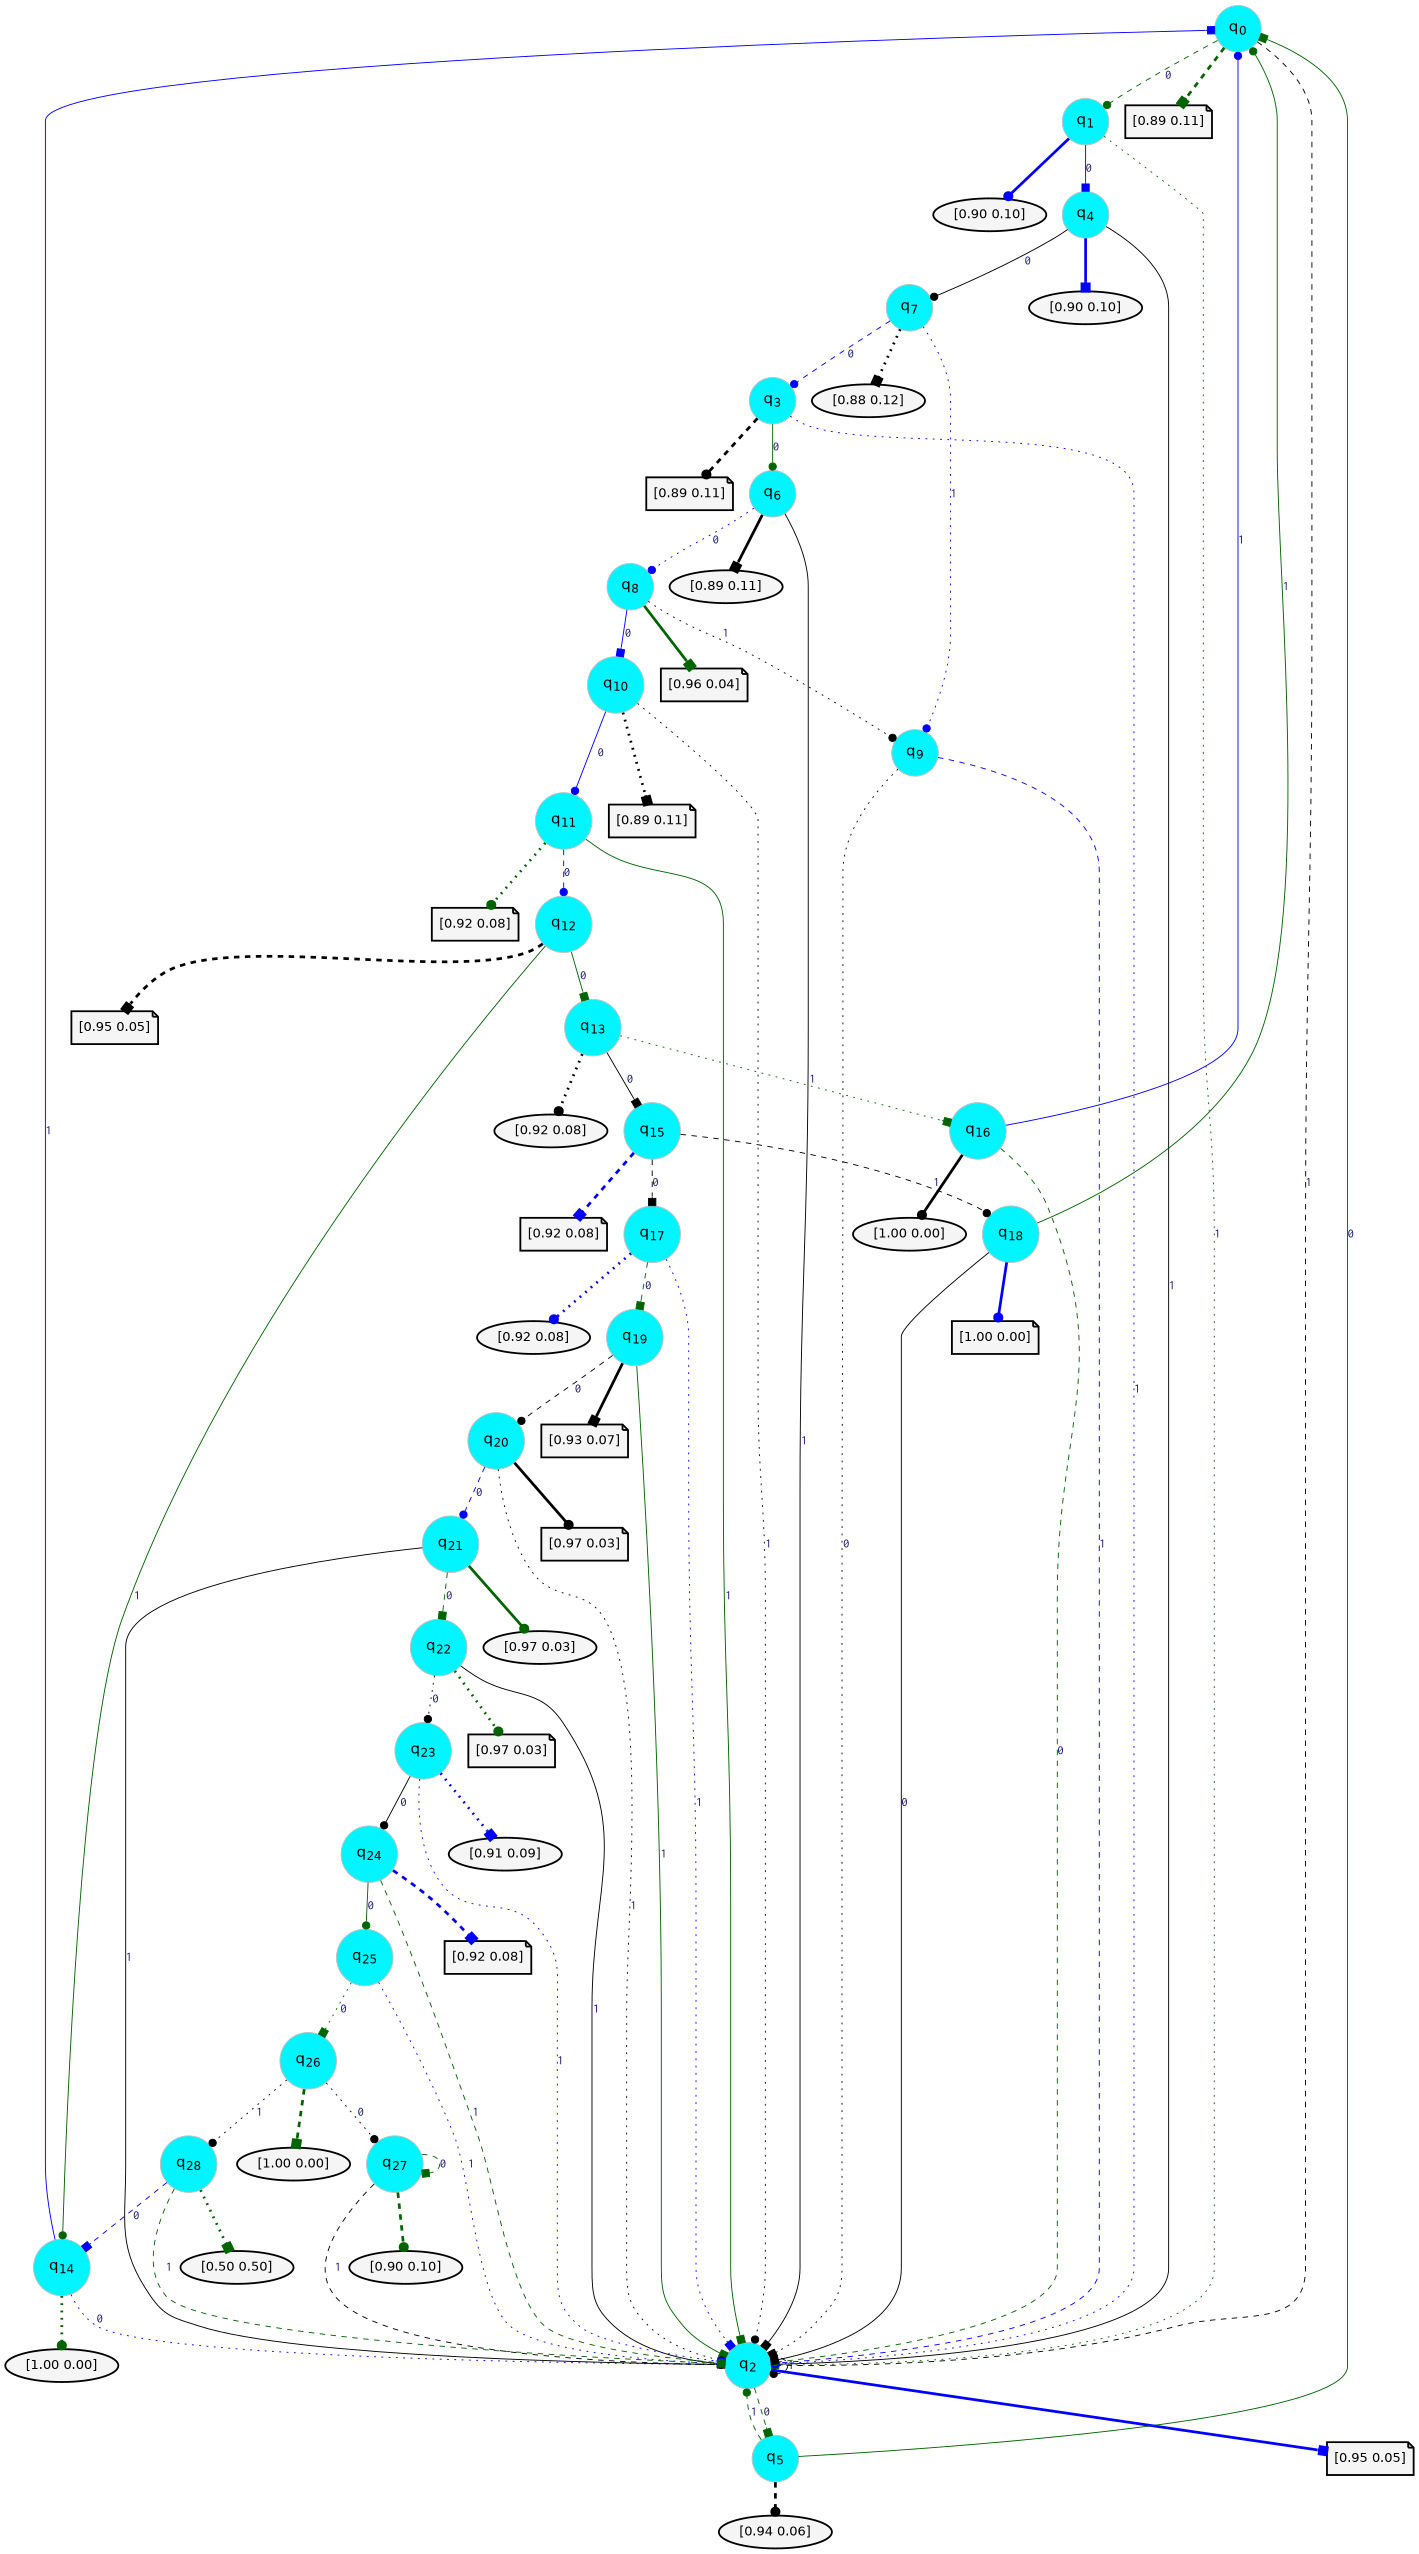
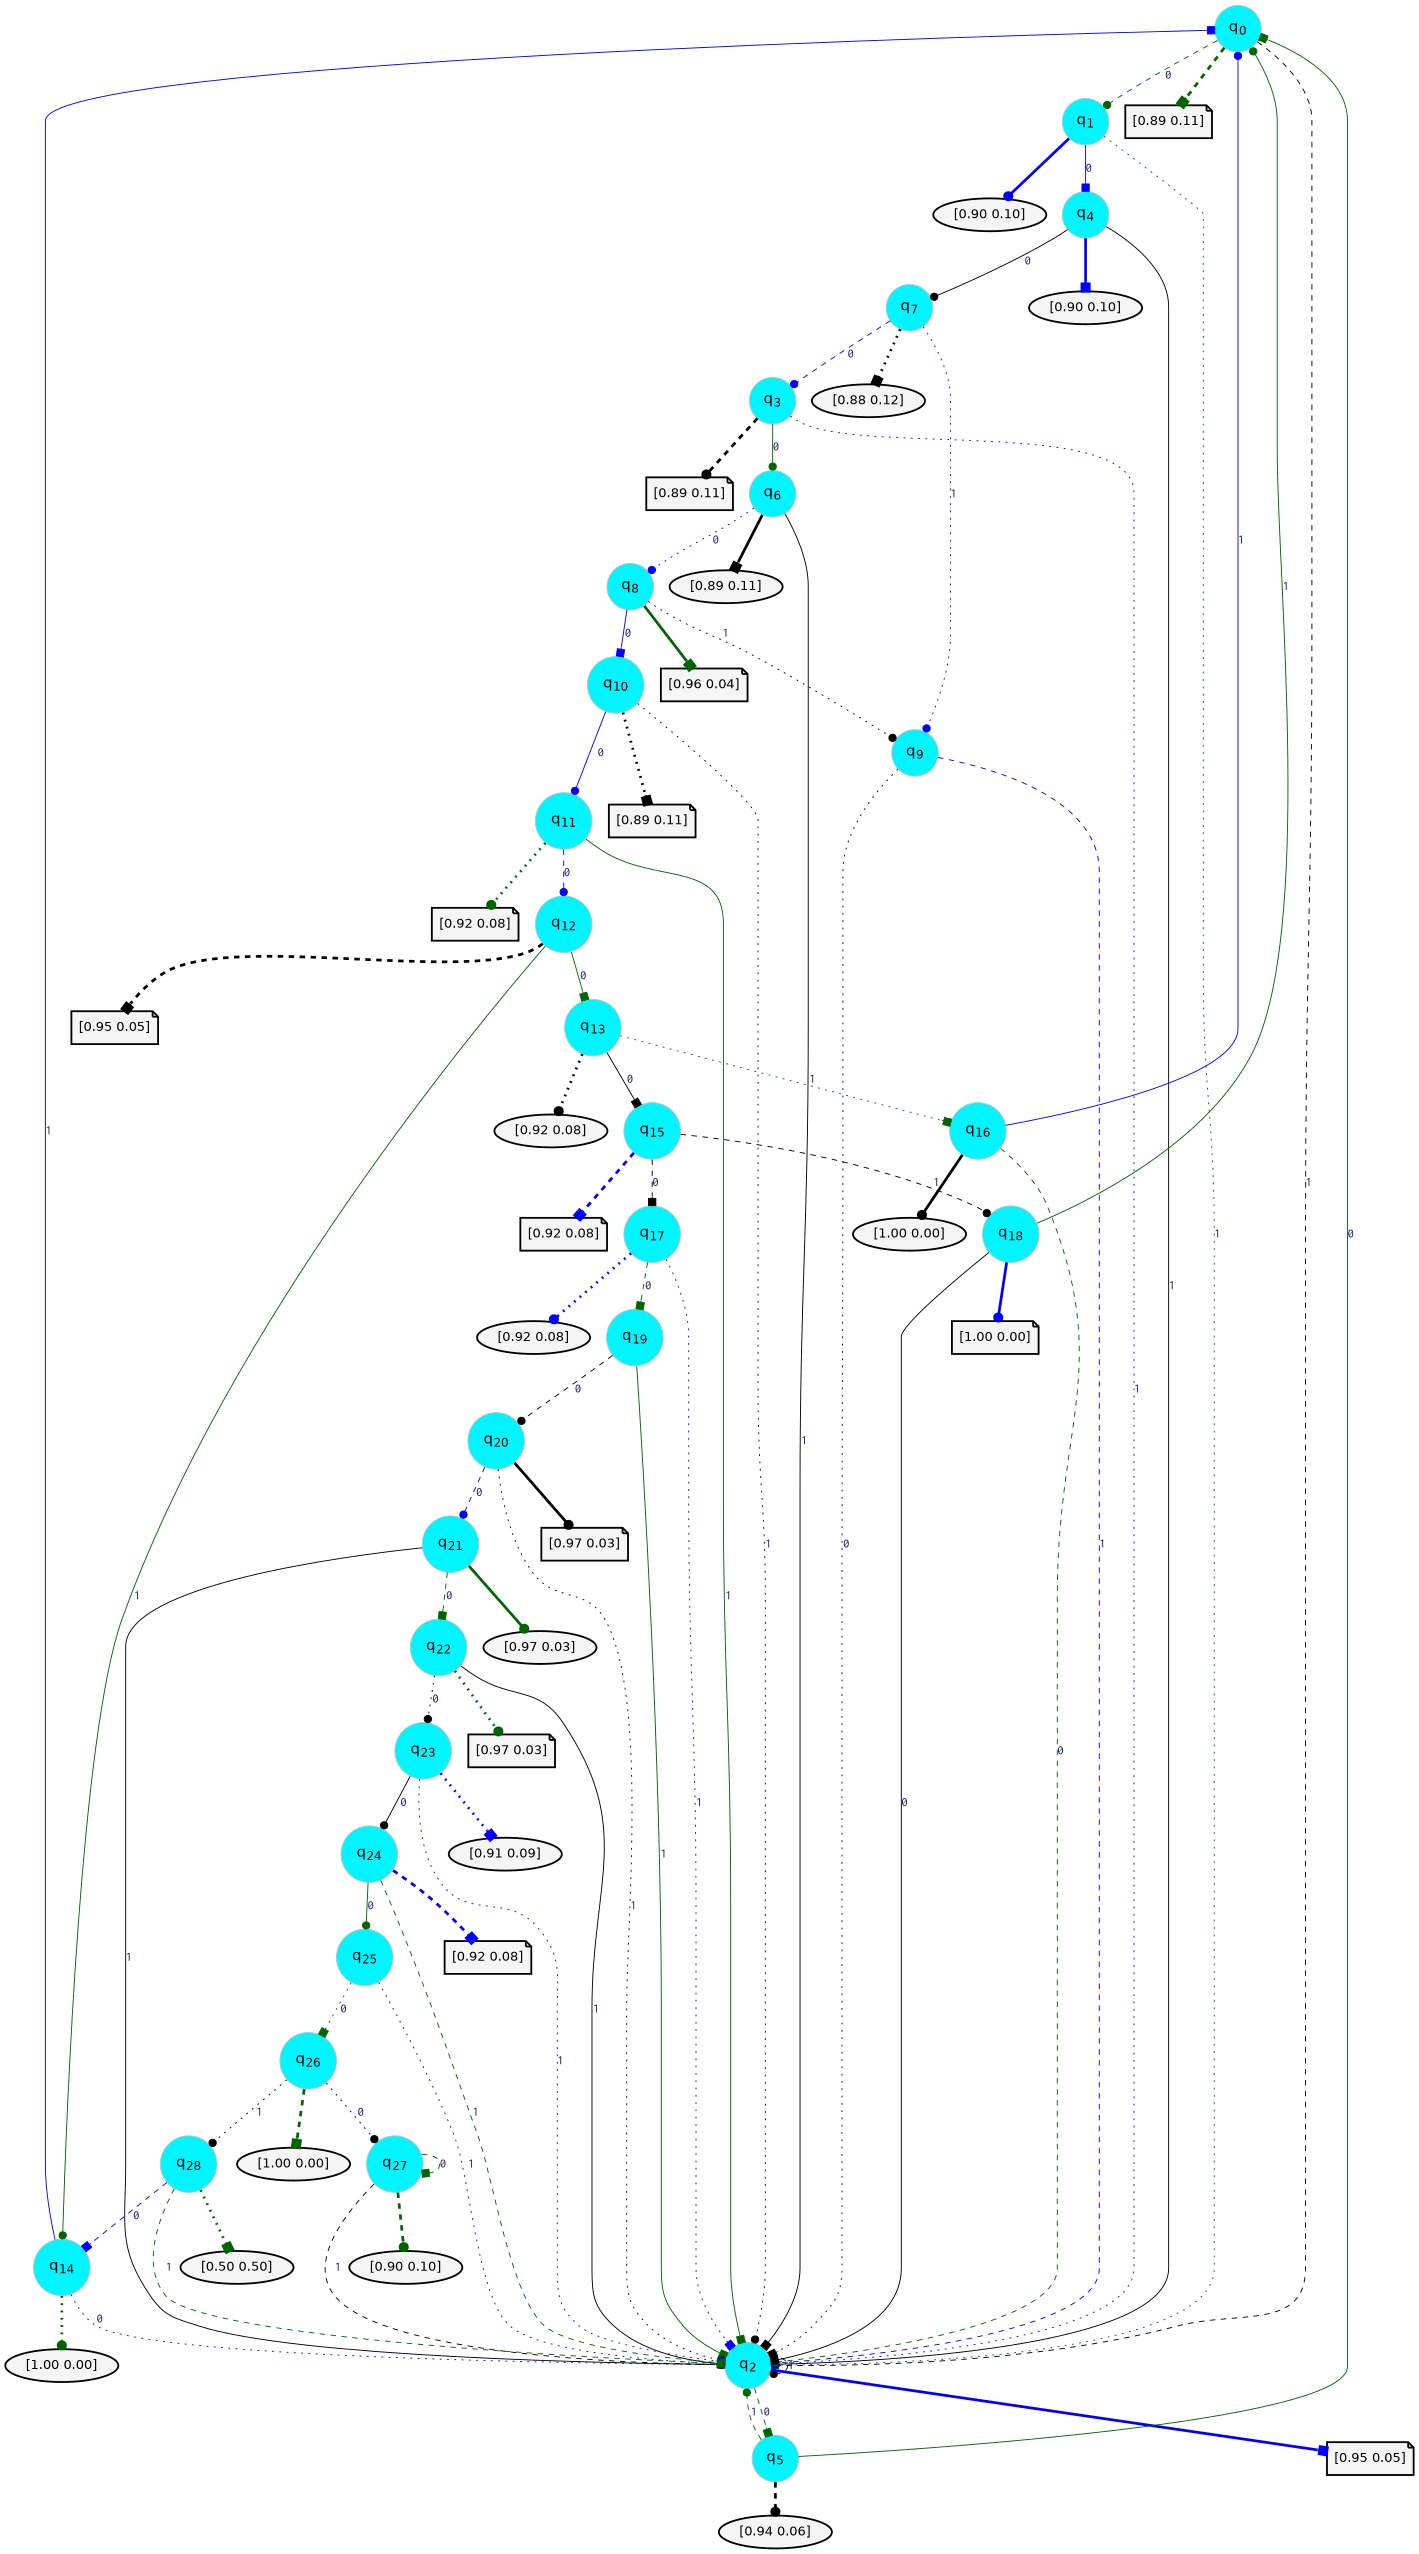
  digraph {
    rankdir=TD
    node [color=gray fillcolor=turquoise1 fontcolor=black fontname=Helvetica fontsize=16 fontweight=bold shape=circle style=filled]
    edge [arrowhead=dot arrowsize=1 color=black fontcolor=midnightblue fontname=courier fontweight=bold penwidth=1 style=solid weight=20]
    n1 [label=<q<SUB>0</SUB>>]
    n2 [label=<q<SUB>1</SUB>>]
    n3 [label=<q<SUB>2</SUB>>]
    n4 [color=black fillcolor=whitesmoke fontsize=14 label="[0.89 0.11]" penwidth=2 shape=note]
    n5 [label=<q<SUB>4</SUB>>]
    n6 [color=black fillcolor=whitesmoke fontsize=14 label="[0.90 0.10]" penwidth=2 shape=ellipse]
    n7 [label=<q<SUB>5</SUB>>]
    n8 [color=black fillcolor=whitesmoke fontsize=14 label="[0.95 0.05]" penwidth=2 shape=note]
    n9 [label=<q<SUB>7</SUB>>]
    n10 [color=black fillcolor=whitesmoke fontsize=14 label="[0.90 0.10]" penwidth=2 shape=ellipse]
    n11 [color=black fillcolor=whitesmoke fontsize=14 label="[0.94 0.06]" penwidth=2 shape=ellipse]
    n12 [label=<q<SUB>3</SUB>>]
    n13 [label=<q<SUB>6</SUB>>]
    n14 [color=black fillcolor=whitesmoke fontsize=14 label="[0.89 0.11]" penwidth=2 shape=note]
    n15 [label=<q<SUB>8</SUB>>]
    n16 [color=black fillcolor=whitesmoke fontsize=14 label="[0.89 0.11]" penwidth=2 shape=ellipse]
    n17 [label=<q<SUB>9</SUB>>]
    n18 [color=black fillcolor=whitesmoke fontsize=14 label="[0.88 0.12]" penwidth=2 shape=ellipse]
    n19 [label=<q<SUB>10</SUB>>]
    n20 [color=black fillcolor=whitesmoke fontsize=14 label="[0.96 0.04]" penwidth=2 shape=note]
    n21 [label=<q<SUB>11</SUB>>]
    n22 [color=black fillcolor=whitesmoke fontsize=14 label="[0.89 0.11]" penwidth=2 shape=note]
    n23 [label=<q<SUB>12</SUB>>]
    n24 [color=black fillcolor=whitesmoke fontsize=14 label="[0.92 0.08]" penwidth=2 shape=note]
    n25 [label=<q<SUB>13</SUB>>]
    n26 [label=<q<SUB>14</SUB>>]
    n27 [color=black fillcolor=whitesmoke fontsize=14 label="[0.95 0.05]" penwidth=2 shape=note]
    n28 [label=<q<SUB>15</SUB>>]
    n29 [label=<q<SUB>16</SUB>>]
    n30 [color=black fillcolor=whitesmoke fontsize=14 label="[0.92 0.08]" penwidth=2 shape=ellipse]
    n31 [color=black fillcolor=whitesmoke fontsize=14 label="[1.00 0.00]" penwidth=2 shape=ellipse]
    n32 [label=<q<SUB>17</SUB>>]
    n33 [label=<q<SUB>18</SUB>>]
    n34 [color=black fillcolor=whitesmoke fontsize=14 label="[0.92 0.08]" penwidth=2 shape=note]
    n35 [color=black fillcolor=whitesmoke fontsize=14 label="[1.00 0.00]" penwidth=2 shape=ellipse]
    n36 [label=<q<SUB>19</SUB>>]
    n37 [color=black fillcolor=whitesmoke fontsize=14 label="[0.92 0.08]" penwidth=2 shape=ellipse]
    n38 [color=black fillcolor=whitesmoke fontsize=14 label="[1.00 0.00]" penwidth=2 shape=note]
    n39 [label=<q<SUB>20</SUB>>]
-   n40 [color=black fillcolor=whitesmoke fontsize=14 label="[0.93 0.07]" penwidth=2 shape=note]
    n41 [label=<q<SUB>21</SUB>>]
    n42 [color=black fillcolor=whitesmoke fontsize=14 label="[0.97 0.03]" penwidth=2 shape=note]
    n43 [label=<q<SUB>22</SUB>>]
    n44 [color=black fillcolor=whitesmoke fontsize=14 label="[0.97 0.03]" penwidth=2 shape=ellipse]
    n45 [label=<q<SUB>23</SUB>>]
    n46 [color=black fillcolor=whitesmoke fontsize=14 label="[0.97 0.03]" penwidth=2 shape=note]
    n47 [label=<q<SUB>24</SUB>>]
    n48 [color=black fillcolor=whitesmoke fontsize=14 label="[0.91 0.09]" penwidth=2 shape=ellipse]
    n49 [label=<q<SUB>25</SUB>>]
    n50 [color=black fillcolor=whitesmoke fontsize=14 label="[0.92 0.08]" penwidth=2 shape=note]
    n51 [label=<q<SUB>26</SUB>>]
    n52 [label=<q<SUB>27</SUB>>]
    n53 [label=<q<SUB>28</SUB>>]
    n54 [color=black fillcolor=whitesmoke fontsize=14 label="[1.00 0.00]" penwidth=2 shape=ellipse]
    n55 [color=black fillcolor=whitesmoke fontsize=14 label="[0.90 0.10]" penwidth=2 shape=ellipse]
    n56 [color=black fillcolor=whitesmoke fontsize=14 label="[0.50 0.50]" penwidth=2 shape=ellipse]
    n1 -> n2 [color=darkgreen label=0 style=dashed]
    n1 -> n3 [label=1 style=dashed]
    n1 -> n4 [arrowhead=box color=darkgreen penwidth=3 style=dashed]
    n2 -> n3 [arrowhead=box color=darkgreen label=1 style=dotted]
    n2 -> n5 [arrowhead=box color=blue label=0]
    n2 -> n6 [color=blue penwidth=3]
    n3 -> n3 [label=1 style=dashed]
    n3 -> n7 [arrowhead=box color=darkgreen label=0 style=dashed]
    n3 -> n8 [arrowhead=box color=blue penwidth=3]
    n5 -> n3 [label=1]
    n5 -> n9 [label=0]
    n5 -> n10 [arrowhead=box color=blue penwidth=3]
    n7 -> n1 [arrowhead=box color=darkgreen label=0]
    n7 -> n3 [color=darkgreen label=1 style=dashed]
    n7 -> n11 [penwidth=3 style=dashed]
    n9 -> n12 [color=blue label=0 style=dashed]
    n9 -> n17 [color=blue label=1 style=dotted]
    n9 -> n18 [arrowhead=box penwidth=3 style=dotted]
    n12 -> n3 [color=blue label=1 style=dotted]
    n12 -> n13 [color=darkgreen label=0]
    n12 -> n14 [penwidth=3 style=dashed]
    n13 -> n3 [arrowhead=box label=1]
    n13 -> n15 [color=blue label=0 style=dotted]
    n13 -> n16 [arrowhead=box penwidth=3]
    n15 -> n17 [label=1 style=dotted]
    n15 -> n19 [arrowhead=box color=blue label=0]
    n15 -> n20 [arrowhead=box color=darkgreen penwidth=3]
    n17 -> n3 [arrowhead=box label=0 style=dotted]
    n17 -> n3 [arrowhead=box color=blue label=1 style=dashed]
    n19 -> n3 [label=1 style=dotted]
    n19 -> n21 [color=blue label=0]
    n19 -> n22 [arrowhead=box penwidth=3 style=dotted]
    n21 -> n3 [arrowhead=box color=darkgreen label=1]
    n21 -> n23 [color=blue label=0 style=dashed]
    n21 -> n24 [color=darkgreen penwidth=3 style=dotted]
    n23 -> n25 [arrowhead=box color=darkgreen label=0]
    n23 -> n26 [color=darkgreen label=1]
    n23 -> n27 [arrowhead=box penwidth=3 style=dashed]
    n25 -> n28 [arrowhead=box label=0]
    n25 -> n29 [arrowhead=box color=darkgreen label=1 style=dotted]
    n25 -> n30 [penwidth=3 style=dotted]
    n26 -> n1 [arrowhead=box color=blue label=1]
    n26 -> n3 [color=blue label=0 style=dotted]
    n26 -> n31 [color=darkgreen penwidth=3 style=dotted]
    n28 -> n32 [arrowhead=box label=0 style=dashed]
    n28 -> n33 [label=1 style=dashed]
    n28 -> n34 [arrowhead=box color=blue penwidth=3 style=dashed]
    n29 -> n1 [color=blue label=1]
    n29 -> n3 [color=darkgreen label=0 style=dashed]
    n29 -> n35 [penwidth=3]
    n32 -> n3 [arrowhead=box color=blue label=1 style=dotted]
    n32 -> n36 [arrowhead=box color=darkgreen label=0 style=dashed]
    n32 -> n37 [color=blue penwidth=3 style=dotted]
    n33 -> n1 [color=darkgreen label=1]
    n33 -> n3 [arrowhead=box label=0]
    n33 -> n38 [color=blue penwidth=3]
    n36 -> n3 [arrowhead=box color=darkgreen label=1]
    n36 -> n39 [label=0 style=dashed]
-   n36 -> n40 [arrowhead=box penwidth=3]
    n39 -> n3 [label=1 style=dotted]
    n39 -> n41 [color=blue label=0 style=dashed]
    n39 -> n42 [penwidth=3]
    n41 -> n3 [arrowhead=box label=1]
    n41 -> n43 [arrowhead=box color=darkgreen label=0 style=dashed]
    n41 -> n44 [color=darkgreen penwidth=3]
    n43 -> n3 [arrowhead=box label=1]
    n43 -> n45 [label=0 style=dotted]
    n43 -> n46 [color=darkgreen penwidth=3 style=dotted]
    n45 -> n3 [arrowhead=box color=blue label=1 style=dotted]
    n45 -> n47 [label=0]
    n45 -> n48 [arrowhead=box color=blue penwidth=3 style=dotted]
    n47 -> n3 [color=darkgreen label=1 style=dashed]
    n47 -> n49 [color=darkgreen label=0]
    n47 -> n50 [arrowhead=box color=blue penwidth=3 style=dashed]
    n49 -> n3 [color=blue label=1 style=dotted]
    n49 -> n51 [arrowhead=box color=darkgreen label=0 style=dotted]
    n51 -> n52 [label=0 style=dotted]
    n51 -> n53 [label=1 style=dotted]
    n51 -> n54 [arrowhead=box color=darkgreen penwidth=3 style=dashed]
    n52 -> n3 [label=1 style=dashed]
    n52 -> n52 [arrowhead=box color=darkgreen label=0 style=dashed]
    n52 -> n55 [color=darkgreen penwidth=3 style=dashed]
    n53 -> n3 [arrowhead=box color=darkgreen label=1 style=dashed]
    n53 -> n26 [arrowhead=box color=blue label=0 style=dashed]
    n53 -> n56 [arrowhead=box color=darkgreen penwidth=3 style=dotted]
  }
